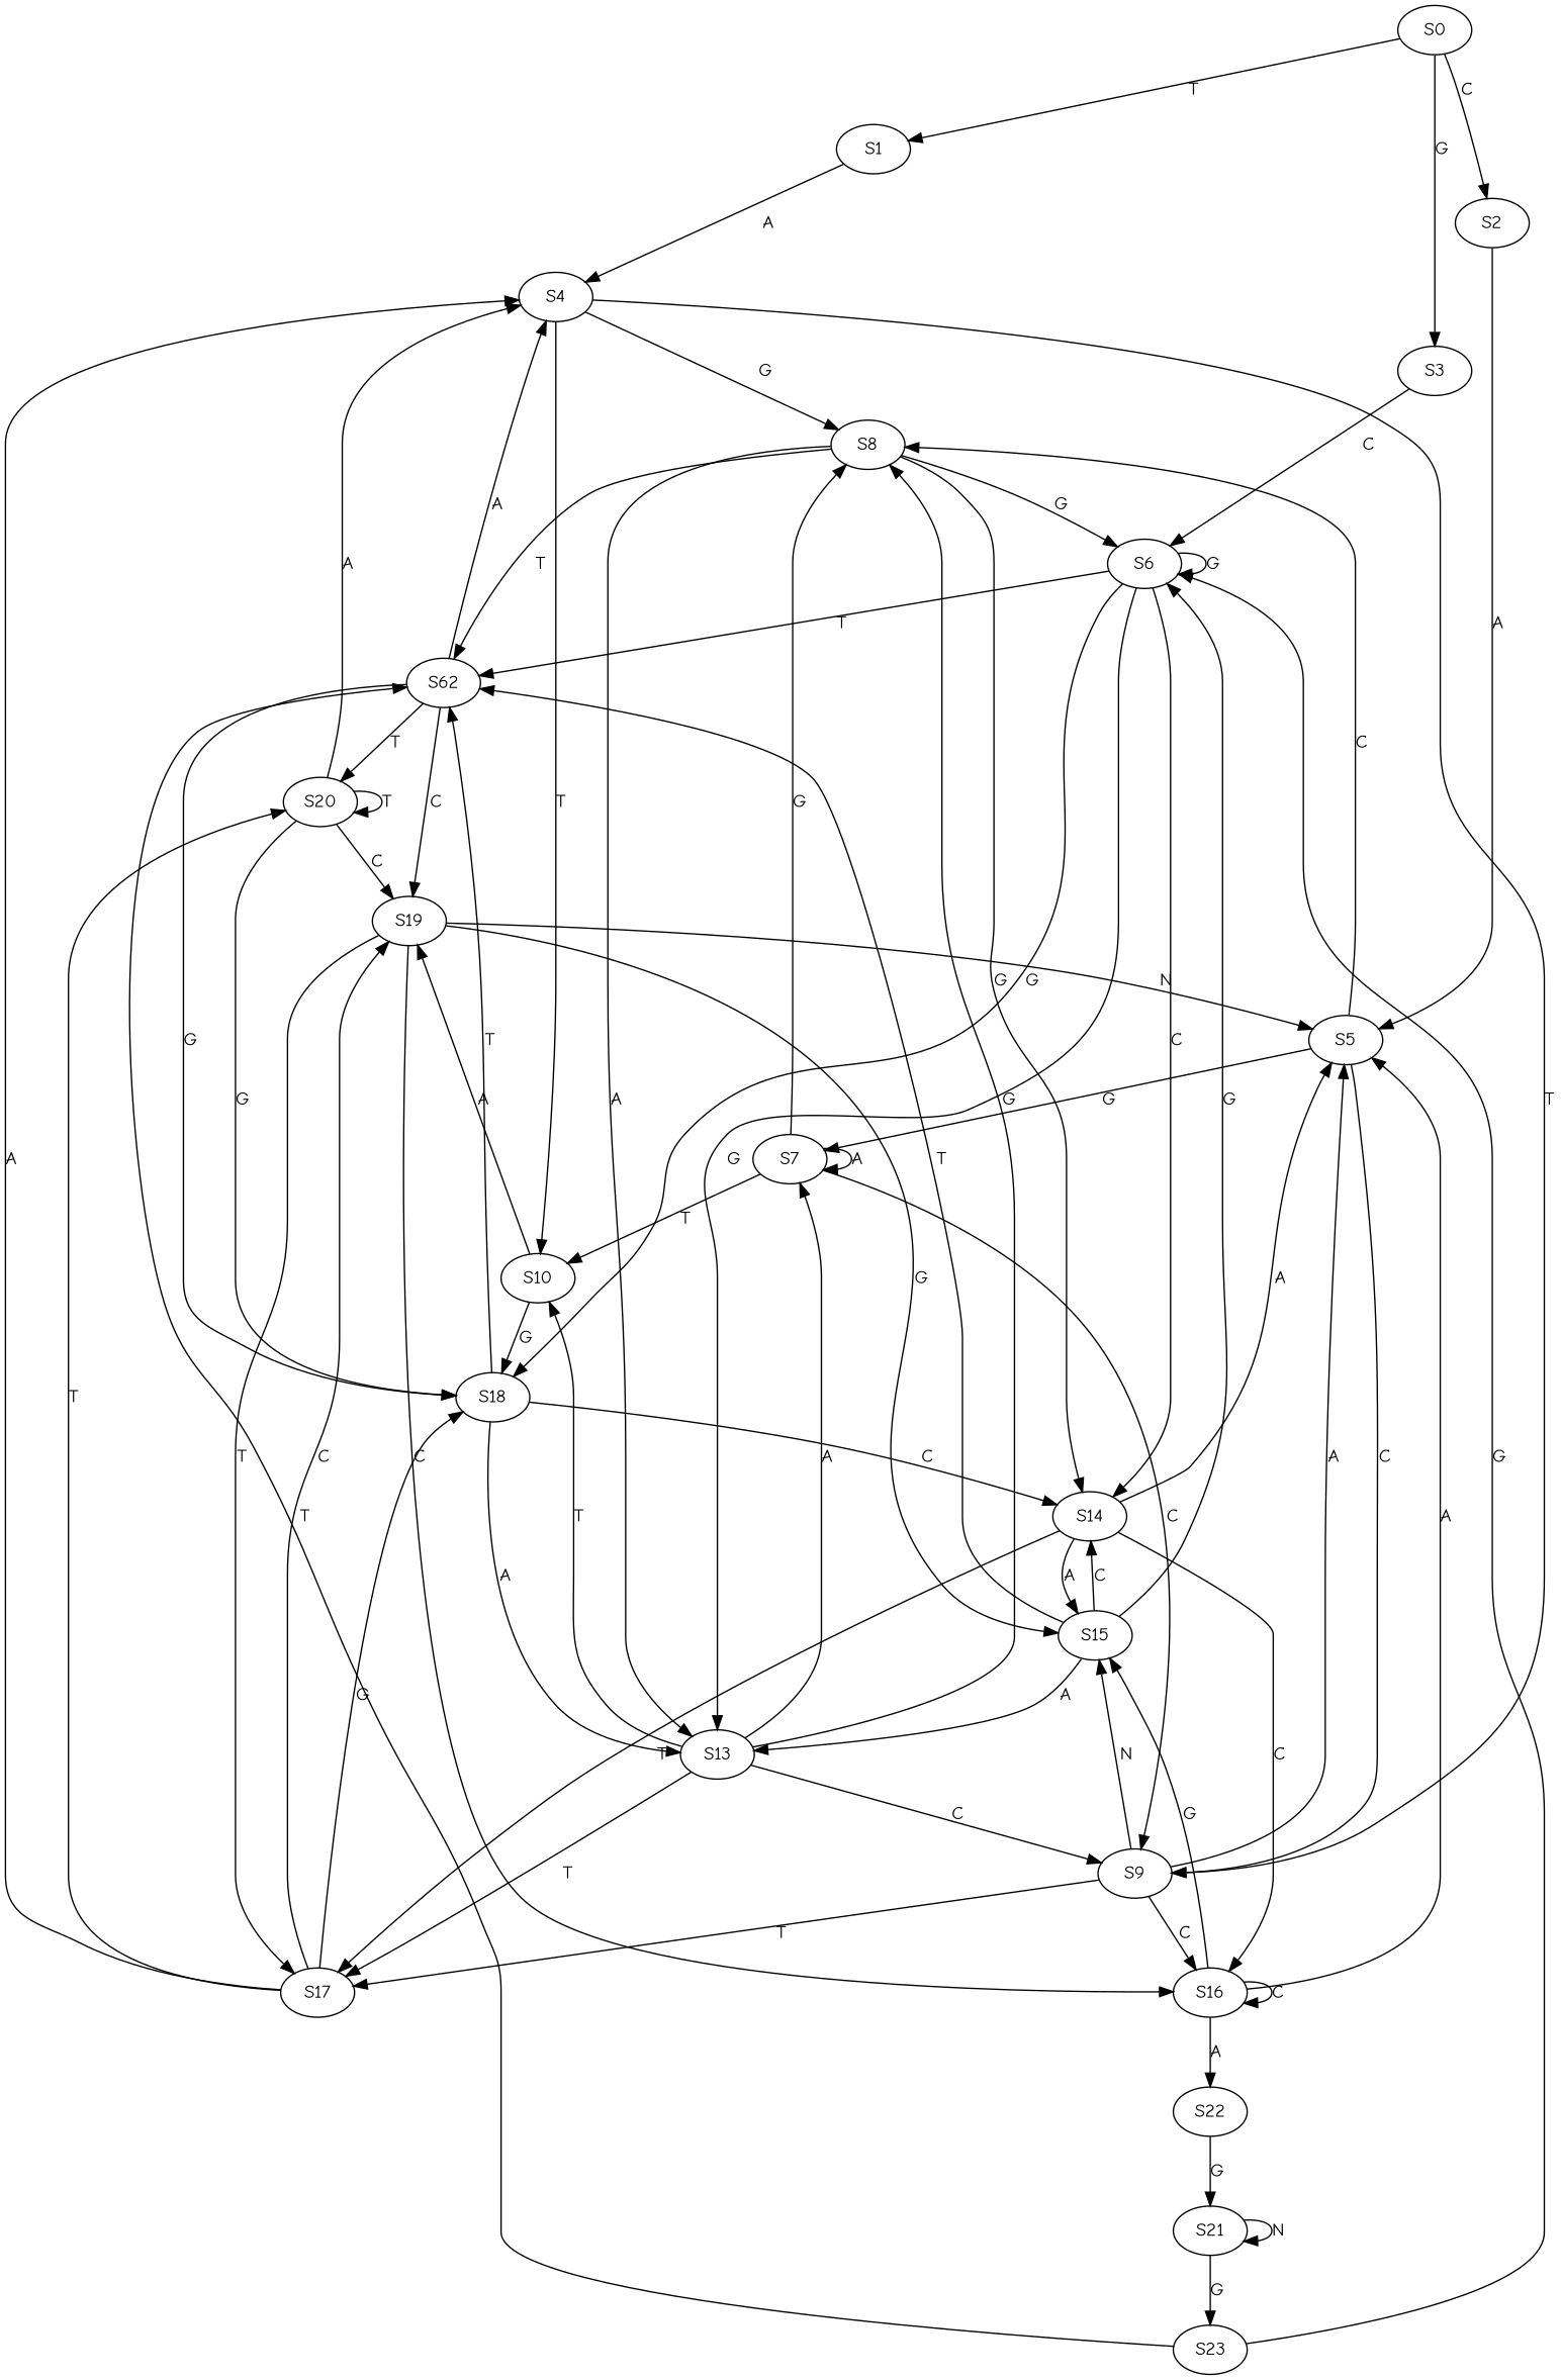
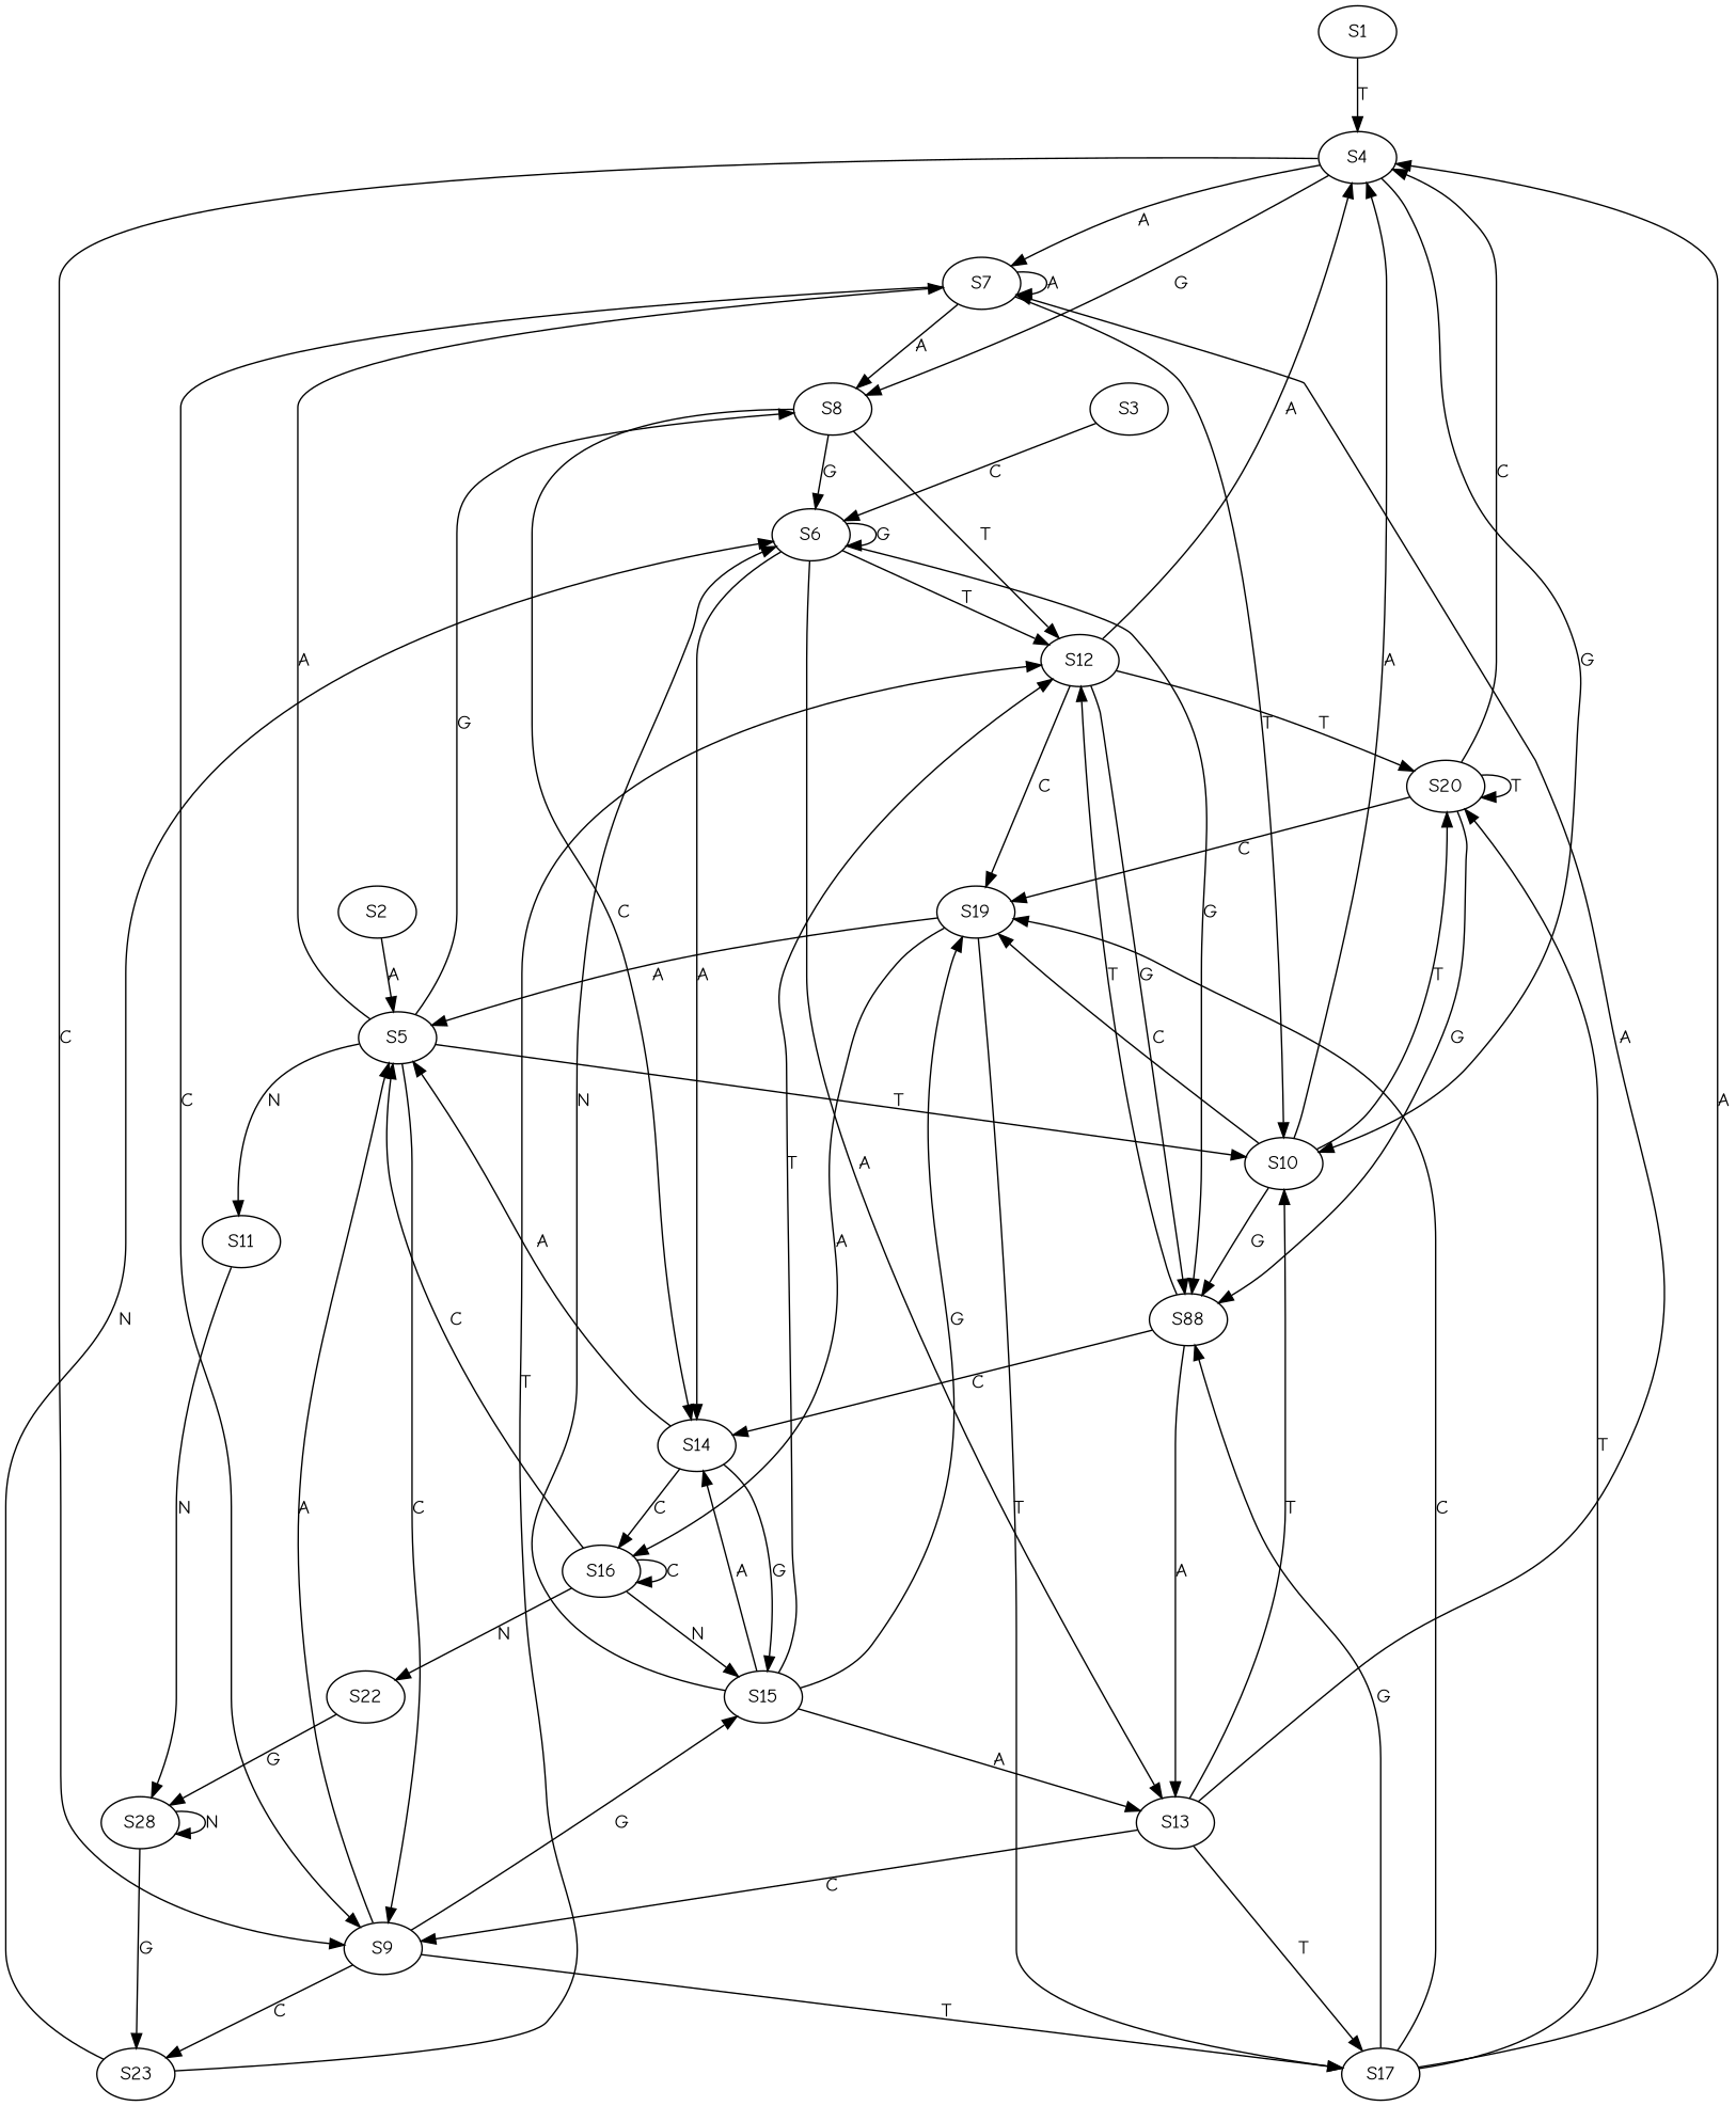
  strict digraph {
    fontname="Comic Neue"
    node [fontname="Comic Neue"]
    edge [fontname="Comic Neue"]
-   S0
    S1
    S2
    S3
    S4
    S5
    S6
    S7
    S8
    S9
    S10
-   S12 [label=S62]
+   S11
+   S12
    S13
    S14
-   S18
+   S18 [label=S88]
    S15
    S16
    S17
    S19
    S20
-   S21
+   S21 [label=S28]
    S22
    S23
-   S0 -> S1 [label=T]
-   S0 -> S2 [label=C]
-   S0 -> S3 [label=G]
-   S1 -> S4 [label=A]
+   S1 -> S4 [label=T]
    S2 -> S5 [label=A]
    S3 -> S6 [label=C]
+   S4 -> S7 [label=A]
    S4 -> S8 [label=G]
-   S4 -> S9 [label=T]
-   S4 -> S10 [label=T]
-   S5 -> S7 [label=G]
-   S5 -> S8 [label=C]
+   S4 -> S9 [label=C]
+   S4 -> S10 [label=G]
+   S5 -> S7 [label=A]
+   S5 -> S8 [label=G]
    S5 -> S9 [label=C]
+   S5 -> S10 [label=T]
+   S5 -> S11 [label=N]
    S6 -> S6 [label=G]
    S6 -> S12 [label=T]
-   S6 -> S13 [label=G]
-   S6 -> S14 [label=C]
+   S6 -> S13 [label=A]
+   S6 -> S14 [label=A]
    S6 -> S18 [label=G]
    S7 -> S7 [label=A]
-   S7 -> S8 [label=G]
+   S7 -> S8 [label=A]
    S7 -> S9 [label=C]
    S7 -> S10 [label=T]
    S8 -> S6 [label=G]
    S8 -> S12 [label=T]
-   S8 -> S13 [label=A]
-   S8 -> S14 [label=G]
+   S8 -> S14 [label=C]
    S9 -> S5 [label=A]
-   S9 -> S15 [label=N]
-   S9 -> S16 [label=C]
+   S9 -> S15 [label=G]
+   S9 -> S23 [label=C]
    S9 -> S17 [label=T]
+   S10 -> S4 [label=A]
    S10 -> S18 [label=G]
-   S10 -> S19 [label=A]
+   S10 -> S19 [label=C]
+   S10 -> S20 [label=T]
+   S11 -> S21 [label=N]
    S12 -> S4 [label=A]
    S12 -> S18 [label=G]
    S12 -> S19 [label=C]
    S12 -> S20 [label=T]
    S13 -> S7 [label=A]
-   S13 -> S8 [label=G]
    S13 -> S9 [label=C]
    S13 -> S10 [label=T]
    S13 -> S17 [label=T]
    S14 -> S5 [label=A]
-   S14 -> S15 [label=A]
+   S14 -> S15 [label=G]
    S14 -> S16 [label=C]
-   S14 -> S17 [label=T]
    S18 -> S12 [label=T]
    S18 -> S13 [label=A]
    S18 -> S14 [label=C]
-   S15 -> S6 [label=G]
+   S15 -> S6 [label=N]
    S15 -> S12 [label=T]
    S15 -> S13 [label=A]
-   S15 -> S14 [label=C]
-   S16 -> S5 [label=A]
-   S16 -> S15 [label=G]
+   S15 -> S14 [label=A]
+   S16 -> S5 [label=C]
+   S16 -> S15 [label=N]
    S16 -> S16 [label=C]
-   S16 -> S22 [label=A]
+   S16 -> S22 [label=N]
    S17 -> S4 [label=A]
    S17 -> S18 [label=G]
    S17 -> S19 [label=C]
    S17 -> S20 [label=T]
-   S19 -> S5 [label=N]
-   S19 -> S15 [label=G]
-   S19 -> S16 [label=C]
+   S19 -> S5 [label=A]
+   S15 -> S19 [label=G]
+   S19 -> S16 [label=A]
    S19 -> S17 [label=T]
-   S20 -> S4 [label=A]
+   S20 -> S4 [label=C]
    S20 -> S18 [label=G]
    S20 -> S19 [label=C]
    S20 -> S20 [label=T]
    S21 -> S21 [label=N]
    S21 -> S23 [label=G]
    S22 -> S21 [label=G]
-   S23 -> S6 [label=G]
+   S23 -> S6 [label=N]
    S23 -> S12 [label=T]
  }
